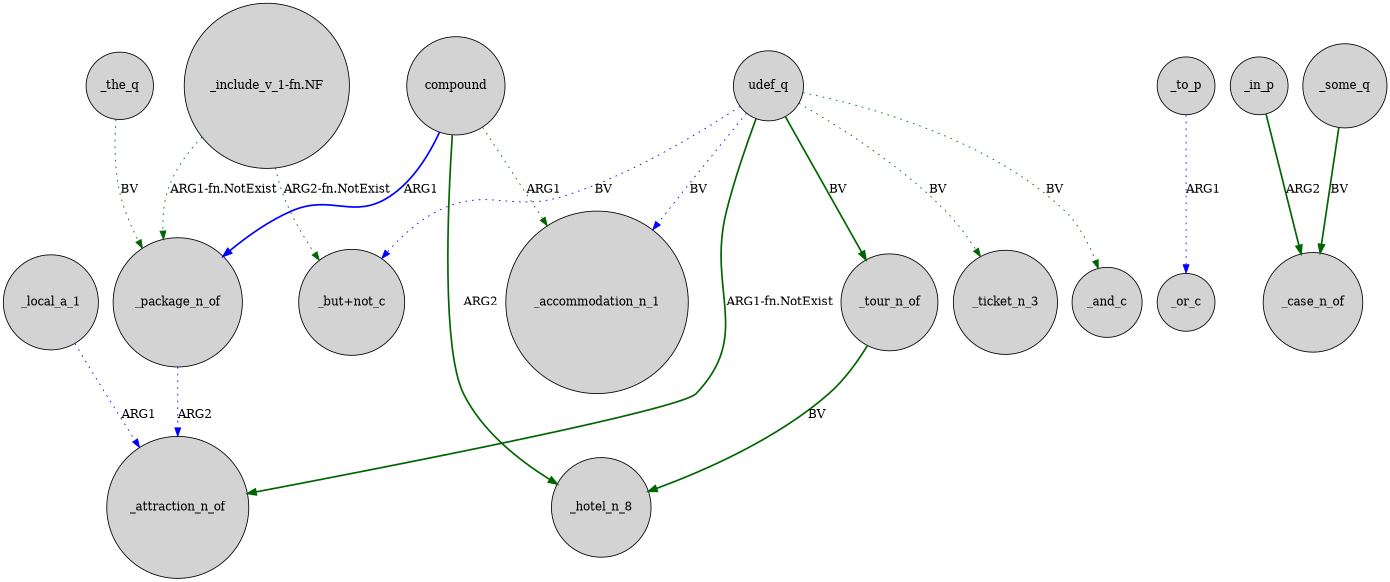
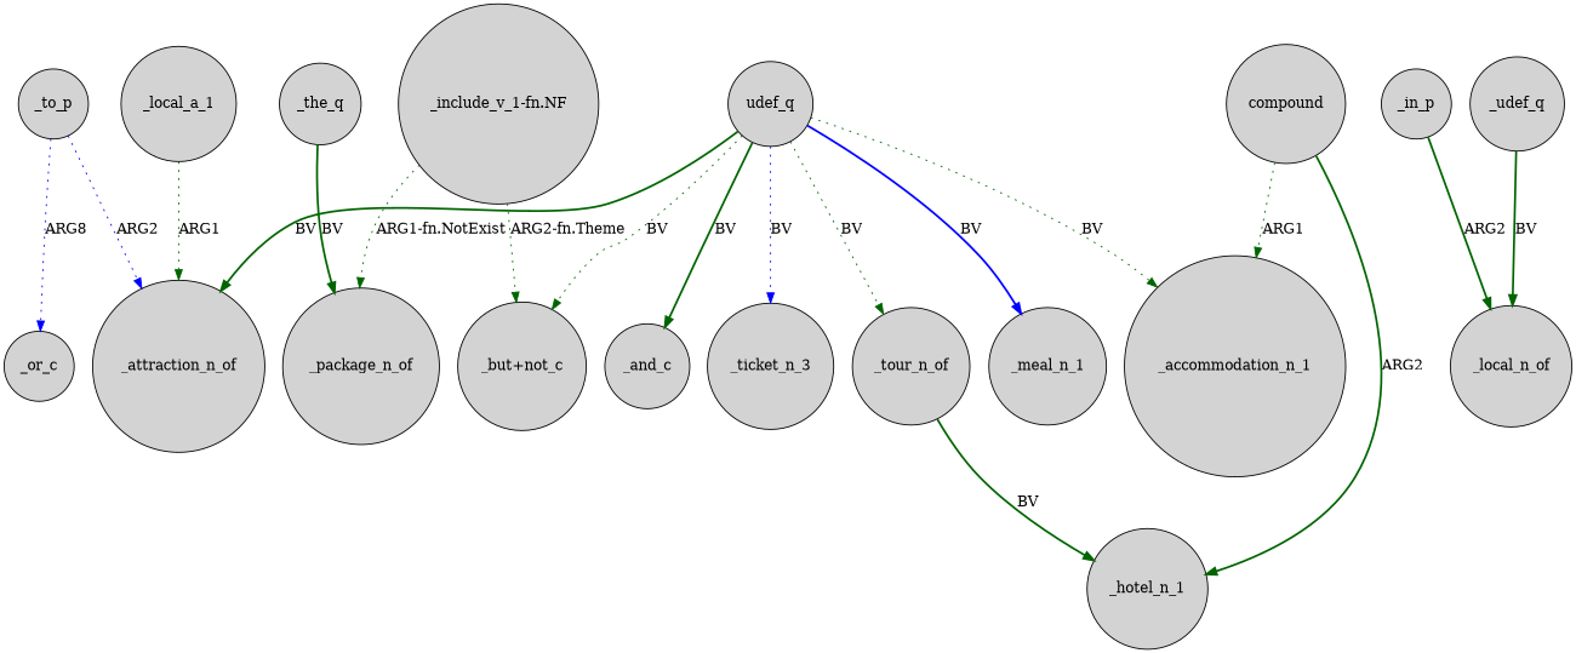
  digraph {
    node [shape=circle style=filled]
    edge [color=darkgreen style=dotted]
    udef_q
    _attraction_n_of
    "_but+not_c"
    n4 [label=_ticket_n_3]
    _accommodation_n_1
+   _meal_n_1
    _tour_n_of
    _and_c
-   _hotel_n_1 [label=_hotel_n_8]
+   _hotel_n_1
    _the_q
    _package_n_of
    _local_a_1
    _to_p
    _or_c
    "_include_v_1-fn.NF"
    compound
    _in_p
-   _case_n_of
-   _some_q
-   udef_q -> _attraction_n_of [label="ARG1-fn.NotExist" style=bold]
-   udef_q -> "_but+not_c" [color=blue label=BV]
-   udef_q -> n4 [label=BV]
-   udef_q -> _accommodation_n_1 [color=blue label=BV]
-   udef_q -> _tour_n_of [label=BV style=bold]
-   udef_q -> _and_c [label=BV]
+   _case_n_of [label=_local_n_of]
+   _some_q [label=_udef_q]
+   udef_q -> _attraction_n_of [label=BV style=bold]
+   udef_q -> "_but+not_c" [label=BV]
+   udef_q -> n4 [color=blue label=BV]
+   udef_q -> _accommodation_n_1 [label=BV]
+   udef_q -> _meal_n_1 [color=blue label=BV style=bold]
+   udef_q -> _tour_n_of [label=BV]
+   udef_q -> _and_c [label=BV style=bold]
    _tour_n_of -> _hotel_n_1 [label=BV style=bold]
-   _the_q -> _package_n_of [label=BV]
-   _local_a_1 -> _attraction_n_of [color=blue label=ARG1]
-   _package_n_of -> _attraction_n_of [color=blue label=ARG2]
-   _to_p -> _or_c [color=blue label=ARG1]
-   "_include_v_1-fn.NF" -> "_but+not_c" [label="ARG2-fn.NotExist"]
+   _the_q -> _package_n_of [label=BV style=bold]
+   _local_a_1 -> _attraction_n_of [label=ARG1]
+   _to_p -> _attraction_n_of [color=blue label=ARG2]
+   _to_p -> _or_c [color=blue label=ARG8]
+   "_include_v_1-fn.NF" -> "_but+not_c" [label="ARG2-fn.Theme"]
    "_include_v_1-fn.NF" -> _package_n_of [label="ARG1-fn.NotExist"]
    compound -> _accommodation_n_1 [label=ARG1]
    compound -> _hotel_n_1 [label=ARG2 style=bold]
-   compound -> _package_n_of [color=blue label=ARG1 style=bold]
    _in_p -> _case_n_of [label=ARG2 style=bold]
    _some_q -> _case_n_of [label=BV style=bold]
  }
